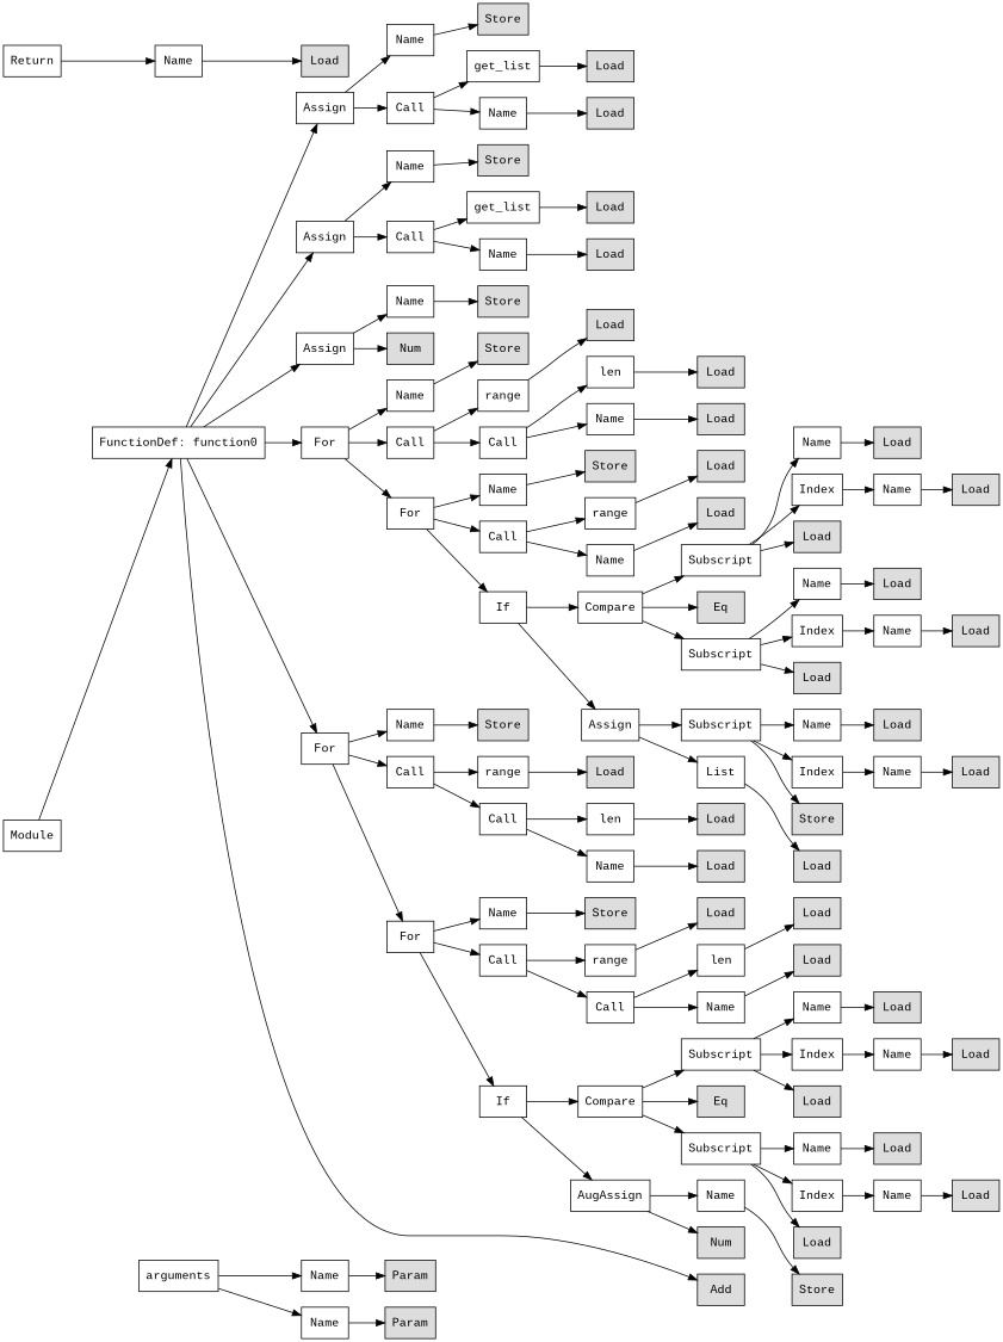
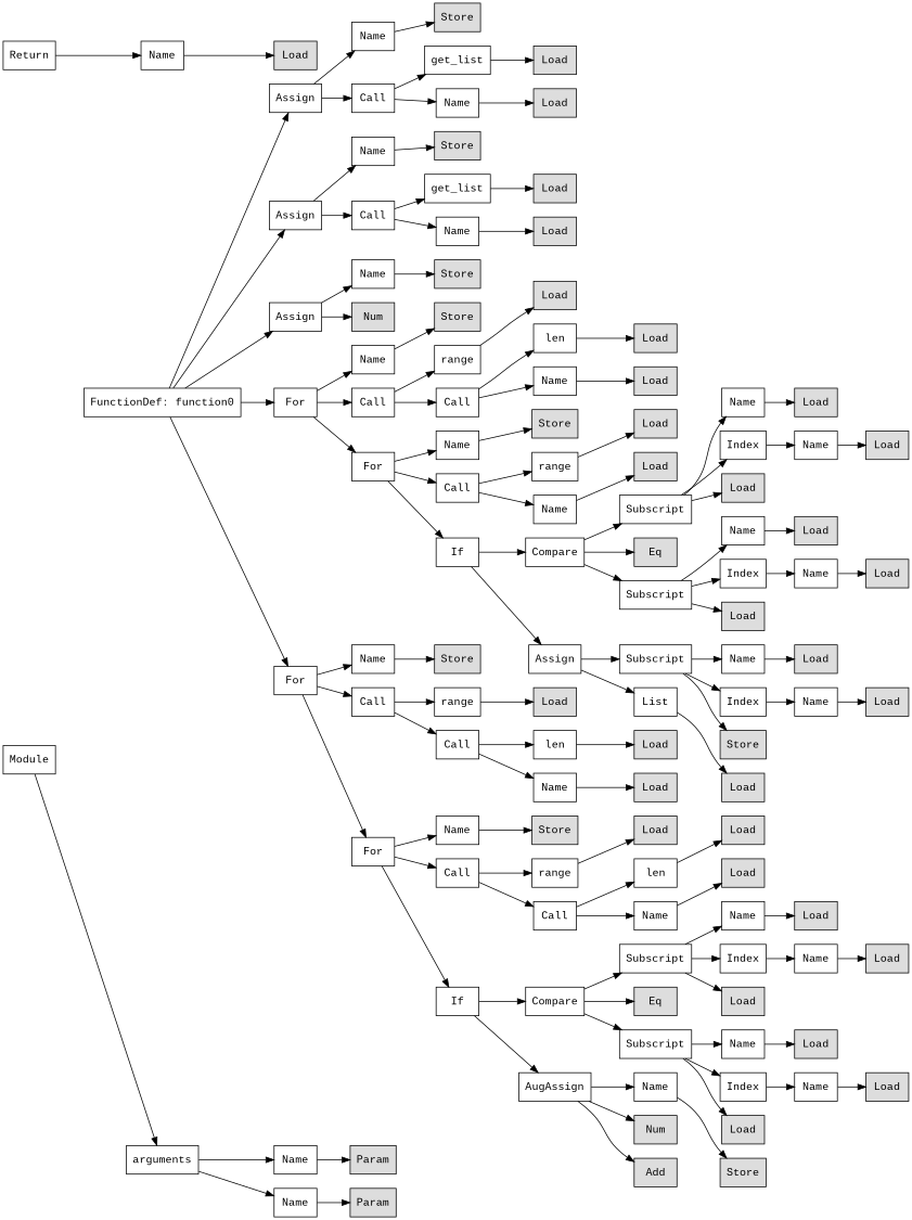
  digraph {
    fontname="Liberation Mono"
    rankdir=LR
    node [fontname="Liberation Mono" shape=rect]
    edge [fontname="Liberation Mono"]
    n1 [label=Module]
    n2 [label="FunctionDef: function0"]
    n3 [label=Assign]
    n4 [label=Assign]
    n5 [label=Assign]
    n6 [label=For]
    n7 [label=For]
    n8 [label=arguments]
    n9 [label=Name]
    n10 [label=Name]
    n11 [label=Name]
    n12 [label=Call]
    n13 [label=Name]
    n14 [label=Call]
    n15 [label=Name]
    n16 [fillcolor="#dddddd" label=Num style=filled]
    n17 [label=Name]
    n18 [label=Call]
    n19 [label=For]
    n20 [label=Name]
    n21 [label=Call]
    n22 [label=For]
    n23 [label=Return]
    n24 [label=Name]
    n25 [fillcolor="#dddddd" label=Param style=filled]
    n26 [fillcolor="#dddddd" label=Param style=filled]
    n27 [fillcolor="#dddddd" label=Store style=filled]
    n28 [label=get_list]
    n29 [label=Name]
    n30 [fillcolor="#dddddd" label=Store style=filled]
    n31 [label=get_list]
    n32 [label=Name]
    n33 [fillcolor="#dddddd" label=Store style=filled]
    n34 [fillcolor="#dddddd" label=Store style=filled]
    n35 [label=range]
    n36 [label=Call]
    n37 [label=Name]
    n38 [label=Call]
    n39 [label=If]
    n40 [fillcolor="#dddddd" label=Store style=filled]
    n41 [label=range]
    n42 [label=Call]
    n43 [label=Name]
    n44 [label=Call]
    n45 [label=If]
    n46 [fillcolor="#dddddd" label=Load style=filled]
    n47 [fillcolor="#dddddd" label=Load style=filled]
    n48 [fillcolor="#dddddd" label=Load style=filled]
    n49 [fillcolor="#dddddd" label=Load style=filled]
    n50 [fillcolor="#dddddd" label=Load style=filled]
    n51 [fillcolor="#dddddd" label=Load style=filled]
    n52 [label=len]
    n53 [label=Name]
    n54 [fillcolor="#dddddd" label=Store style=filled]
    n55 [label=range]
    n56 [label=Name]
    n57 [label=Compare]
    n58 [label=Assign]
    n59 [fillcolor="#dddddd" label=Load style=filled]
    n60 [label=len]
    n61 [label=Name]
    n62 [fillcolor="#dddddd" label=Store style=filled]
    n63 [label=range]
    n64 [label=Call]
    n65 [label=Compare]
    n66 [label=AugAssign]
    n67 [fillcolor="#dddddd" label=Load style=filled]
    n68 [fillcolor="#dddddd" label=Load style=filled]
    n69 [fillcolor="#dddddd" label=Load style=filled]
    n70 [fillcolor="#dddddd" label=Load style=filled]
    n71 [label=Subscript]
    n72 [fillcolor="#dddddd" label=Eq style=filled]
    n73 [label=Subscript]
    n74 [label=Subscript]
    n75 [label=List]
    n76 [fillcolor="#dddddd" label=Load style=filled]
    n77 [fillcolor="#dddddd" label=Load style=filled]
    n78 [fillcolor="#dddddd" label=Load style=filled]
    n79 [label=len]
    n80 [label=Name]
    n81 [label=Subscript]
    n82 [fillcolor="#dddddd" label=Eq style=filled]
    n83 [label=Subscript]
    n84 [label=Name]
    n85 [fillcolor="#dddddd" label=Add style=filled]
    n86 [fillcolor="#dddddd" label=Num style=filled]
    n87 [label=Name]
    n88 [label=Index]
    n89 [fillcolor="#dddddd" label=Load style=filled]
    n90 [label=Name]
    n91 [label=Index]
    n92 [fillcolor="#dddddd" label=Load style=filled]
    n93 [label=Name]
    n94 [label=Index]
    n95 [fillcolor="#dddddd" label=Store style=filled]
    n96 [fillcolor="#dddddd" label=Load style=filled]
    n97 [fillcolor="#dddddd" label=Load style=filled]
    n98 [fillcolor="#dddddd" label=Load style=filled]
    n99 [label=Name]
    n100 [label=Index]
    n101 [fillcolor="#dddddd" label=Load style=filled]
    n102 [label=Name]
    n103 [label=Index]
    n104 [fillcolor="#dddddd" label=Load style=filled]
    n105 [fillcolor="#dddddd" label=Store style=filled]
    n106 [fillcolor="#dddddd" label=Load style=filled]
    n107 [label=Name]
    n108 [fillcolor="#dddddd" label=Load style=filled]
    n109 [label=Name]
    n110 [fillcolor="#dddddd" label=Load style=filled]
    n111 [label=Name]
    n112 [fillcolor="#dddddd" label=Load style=filled]
    n113 [label=Name]
    n114 [fillcolor="#dddddd" label=Load style=filled]
    n115 [label=Name]
    n116 [fillcolor="#dddddd" label=Load style=filled]
    n117 [fillcolor="#dddddd" label=Load style=filled]
    n118 [fillcolor="#dddddd" label=Load style=filled]
    n119 [fillcolor="#dddddd" label=Load style=filled]
    n120 [fillcolor="#dddddd" label=Load style=filled]
-   n1 -> n2
+   n1 -> n8
    n2 -> n3
    n2 -> n4
    n2 -> n5
    n2 -> n6
    n2 -> n7
    n3 -> n11
    n3 -> n12
    n4 -> n13
    n4 -> n14
    n5 -> n15
    n5 -> n16
    n6 -> n17
    n6 -> n18
    n6 -> n19
    n7 -> n20
    n7 -> n21
    n7 -> n22
    n8 -> n9
    n8 -> n10
    n9 -> n25
    n10 -> n26
    n11 -> n27
    n12 -> n28
    n12 -> n29
    n13 -> n30
    n14 -> n31
    n14 -> n32
    n15 -> n33
    n17 -> n34
    n18 -> n35
    n18 -> n36
    n19 -> n37
    n19 -> n38
    n19 -> n39
    n20 -> n40
    n21 -> n41
    n21 -> n42
    n22 -> n43
    n22 -> n44
    n22 -> n45
    n23 -> n24
    n24 -> n46
    n28 -> n47
    n29 -> n48
    n31 -> n49
    n32 -> n50
    n35 -> n51
    n36 -> n52
    n36 -> n53
    n37 -> n54
    n38 -> n55
    n38 -> n56
    n39 -> n57
    n39 -> n58
    n41 -> n59
    n42 -> n60
    n42 -> n61
    n43 -> n62
    n44 -> n63
    n44 -> n64
    n45 -> n65
    n45 -> n66
    n52 -> n67
    n53 -> n68
    n55 -> n69
    n56 -> n70
    n57 -> n71
    n57 -> n72
    n57 -> n73
    n58 -> n74
    n58 -> n75
    n60 -> n76
    n61 -> n77
    n63 -> n78
    n64 -> n79
    n64 -> n80
    n65 -> n81
    n65 -> n82
    n65 -> n83
    n66 -> n84
-   n2 -> n85
+   n66 -> n85
    n66 -> n86
    n71 -> n87
    n71 -> n88
    n71 -> n89
    n73 -> n90
    n73 -> n91
    n73 -> n92
    n74 -> n93
    n74 -> n94
    n74 -> n95
    n75 -> n96
    n79 -> n97
    n80 -> n98
    n81 -> n99
    n81 -> n100
    n81 -> n101
    n83 -> n102
    n83 -> n103
    n83 -> n104
    n84 -> n105
    n87 -> n106
    n88 -> n107
    n90 -> n108
    n91 -> n109
    n93 -> n110
    n94 -> n111
    n99 -> n112
    n100 -> n113
    n102 -> n114
    n103 -> n115
    n107 -> n116
    n109 -> n117
    n111 -> n118
    n113 -> n119
    n115 -> n120
  }
